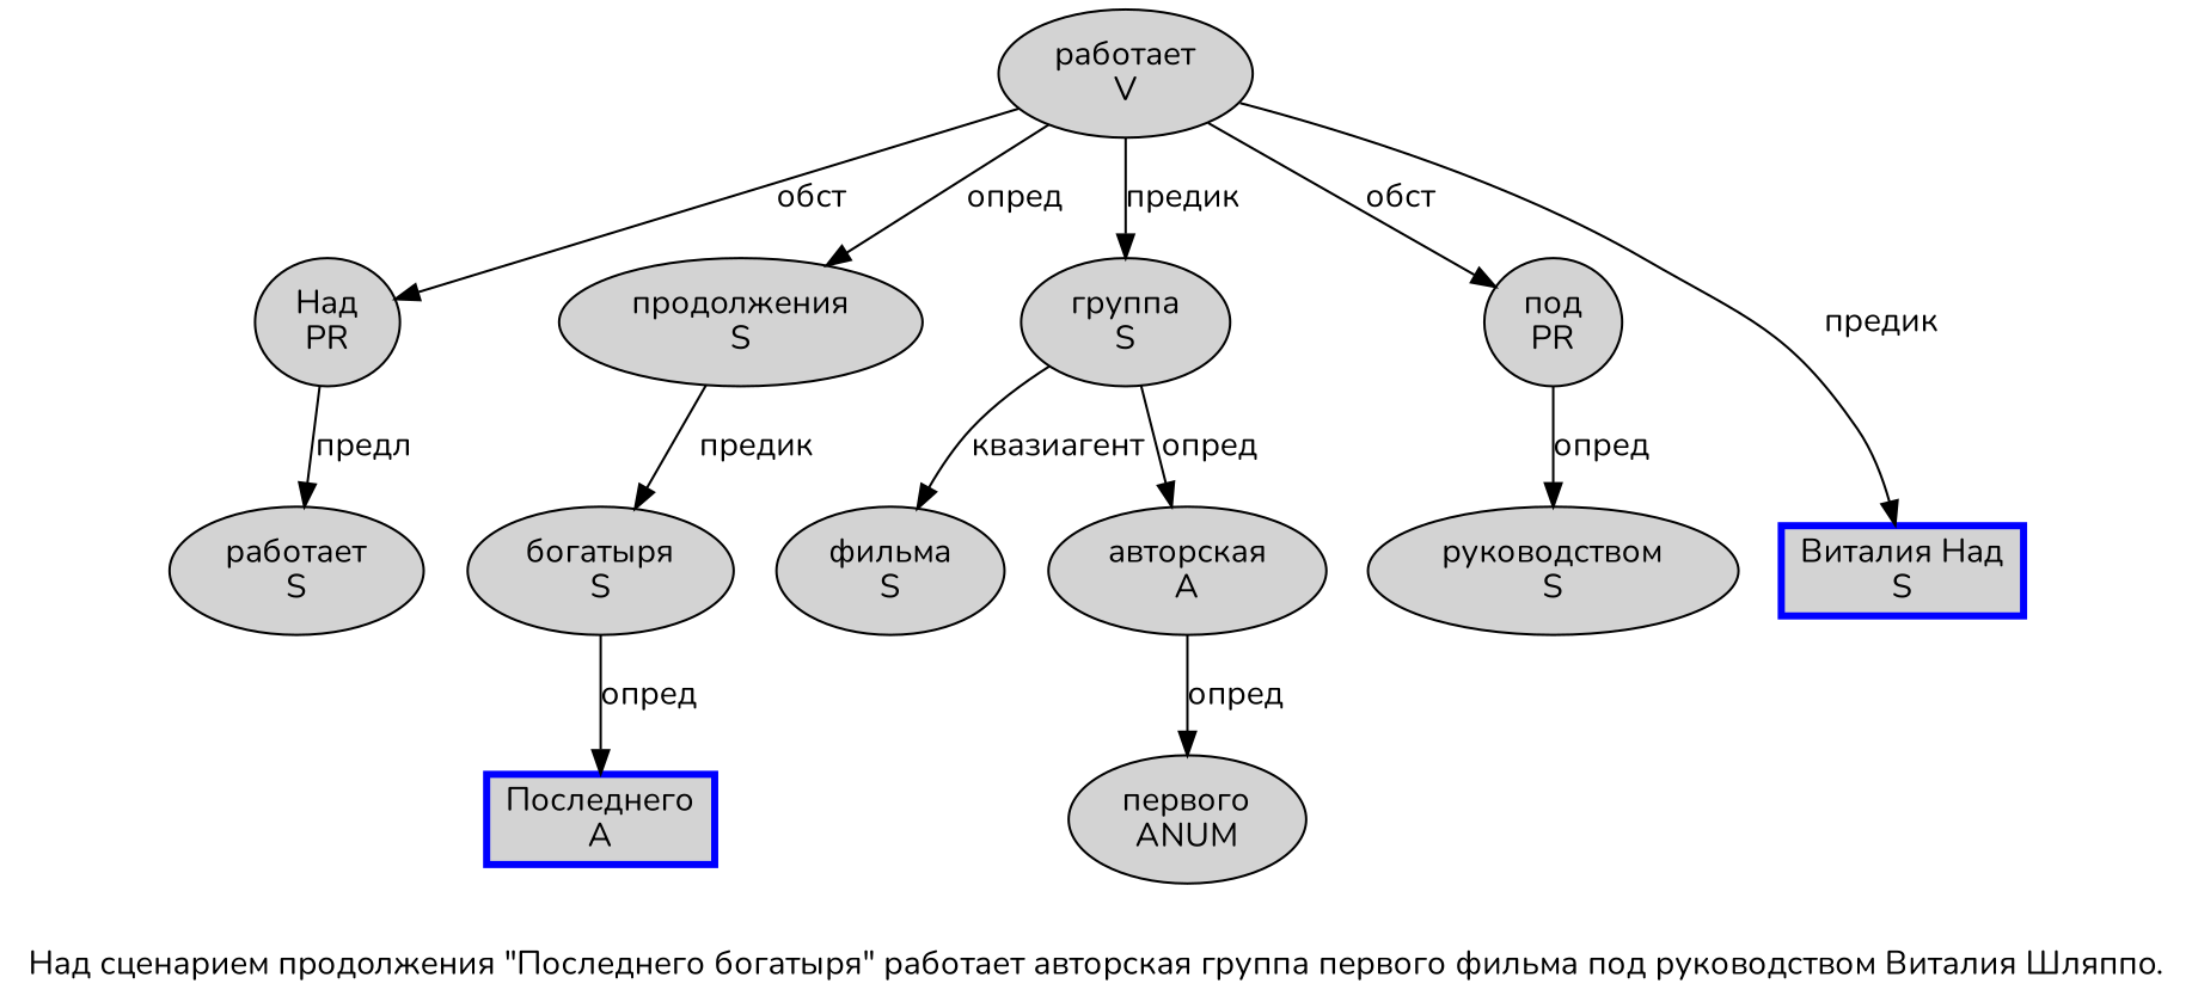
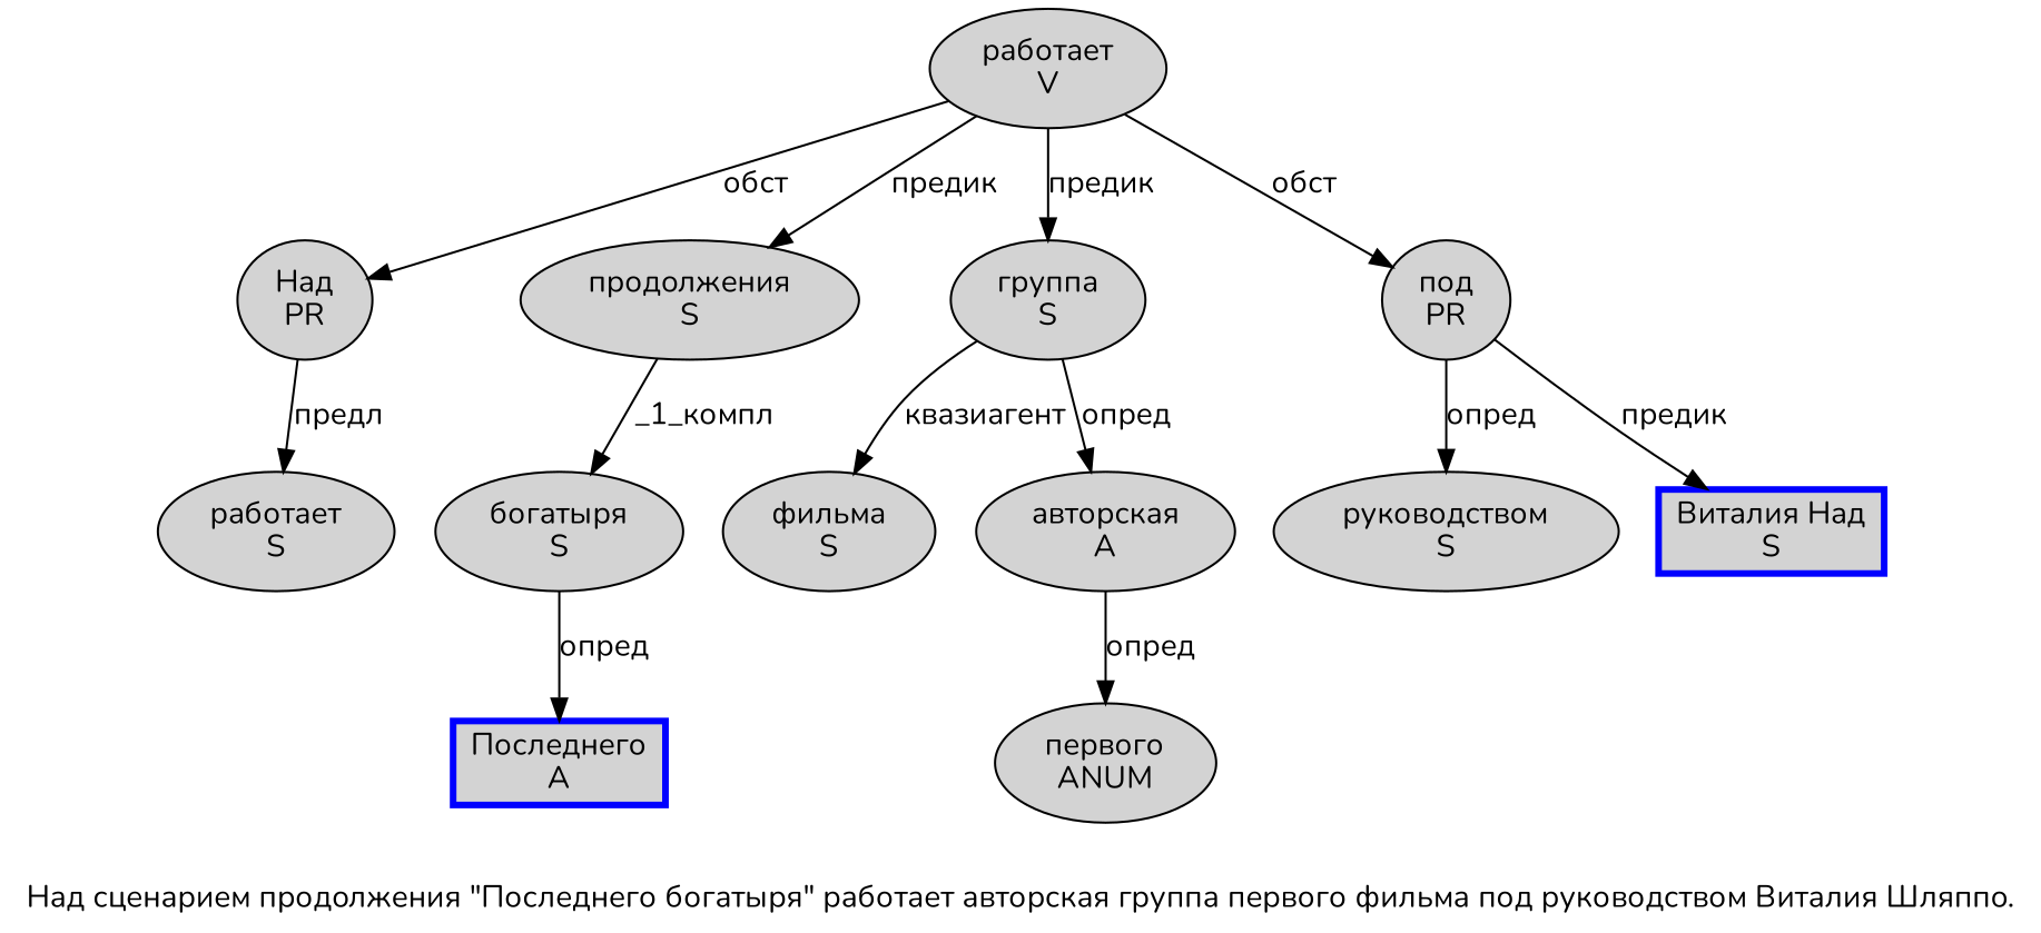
  digraph {
    fontname=Nunito
    label="Над сценарием продолжения \"Последнего богатыря\" работает авторская группа первого фильма под руководством Виталия Шляппо."
    node [fillcolor=lightgray fontname=Nunito penwidth=1 shape=ellipse style=filled]
    edge [fontname=Nunito]
    n1 [label="Над\nPR"]
    n2 [label="работает\nS"]
    n3 [label="продолжения\nS"]
    n4 [label="богатыря\nS"]
    n5 [color=blue label="Последнего\nA" penwidth=3 shape=box]
    n6 [label="работает\nV"]
    n7 [label="группа\nS"]
    n8 [label="под\nPR"]
    n9 [color=blue label="Виталия Над\nS" penwidth=3 shape=box]
    n10 [label="авторская\nA"]
    n11 [label="фильма\nS"]
    n12 [label="руководством\nS"]
    n13 [label="первого\nANUM"]
    n1 -> n2 [label="предл"]
-   n3 -> n4 [label="предик"]
+   n3 -> n4 [label="_1_компл"]
    n4 -> n5 [label="опред"]
    n6 -> n1 [label="обст"]
-   n6 -> n3 [label="опред"]
+   n6 -> n3 [label="предик"]
    n6 -> n7 [label="предик"]
    n6 -> n8 [label="обст"]
-   n6 -> n9 [label="предик"]
+   n8 -> n9 [label="предик"]
    n7 -> n10 [label="опред"]
    n7 -> n11 [label="квазиагент"]
    n8 -> n12 [label="опред"]
    n10 -> n13 [label="опред"]
  }
